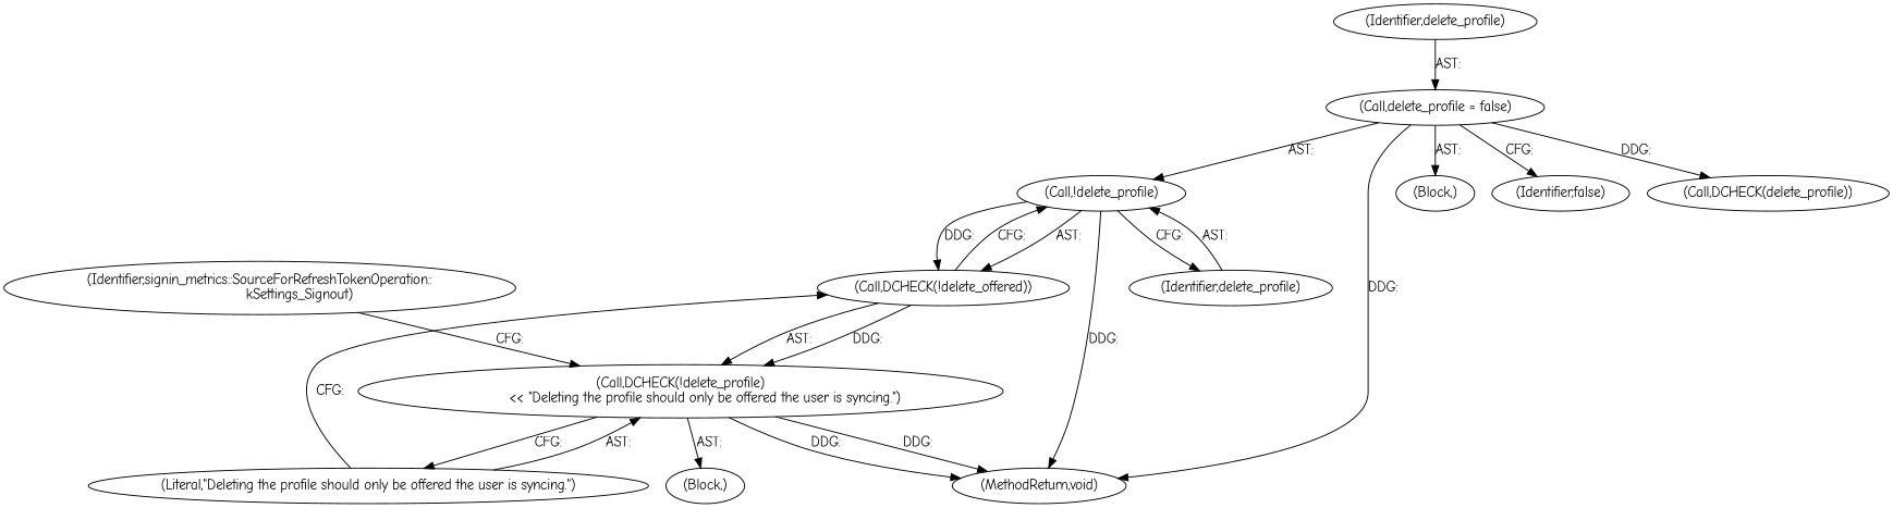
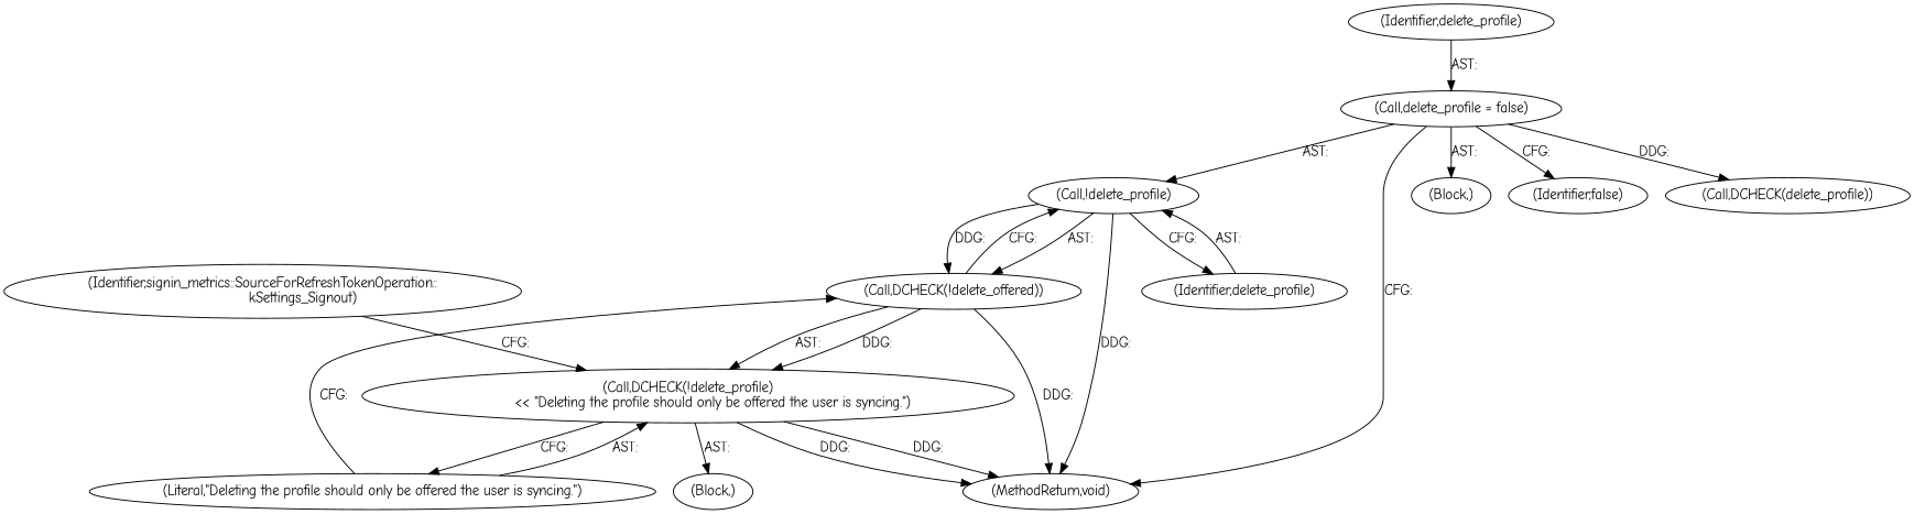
  digraph {
    fontname="Comic Neue"
    node [fontname="Comic Neue"]
    edge [fontname="Comic Neue"]
    n1 [label="(Call,!delete_profile)"]
    n2 [label="(Call,DCHECK(!delete_offered))"]
    n3 [label="(MethodReturn,void)"]
    n4 [label="(Identifier,delete_profile)"]
    n5 [label="(Call,DCHECK(!delete_profile)\n           << \"Deleting the profile should only be offered the user is syncing.\")"]
    n6 [label="(Call,delete_profile = false)"]
    n7 [label="(Block,)"]
    n8 [label="(Identifier,false)"]
    n9 [label="(Call,DCHECK(delete_profile))"]
    n10 [label="(Literal,\"Deleting the profile should only be offered the user is syncing.\")"]
    n11 [label="(Block,)"]
    n12 [label="(Identifier,signin_metrics::SourceForRefreshTokenOperation::\n                  kSettings_Signout)"]
    n13 [label="(Identifier,delete_profile)"]
    n1 -> n2 [label="AST: "]
    n1 -> n2 [label="DDG: "]
    n1 -> n3 [label="DDG: "]
    n1 -> n4 [label="CFG: "]
    n2 -> n1 [label="CFG: "]
+   n2 -> n3 [label="DDG: "]
    n2 -> n5 [label="AST: "]
    n2 -> n5 [label="DDG: "]
    n4 -> n1 [label="AST: "]
    n5 -> n3 [label="DDG: "]
    n5 -> n3 [label="DDG: "]
    n5 -> n10 [label="CFG: "]
    n5 -> n11 [label="AST: "]
    n6 -> n1 [label="AST: "]
-   n6 -> n3 [label="DDG: "]
+   n6 -> n3 [label="CFG: "]
    n6 -> n7 [label="AST: "]
    n6 -> n8 [label="CFG: "]
    n6 -> n9 [label="DDG: "]
    n10 -> n2 [label="CFG: "]
    n10 -> n5 [label="AST: "]
    n12 -> n5 [label="CFG: "]
    n13 -> n6 [label="AST: "]
  }
